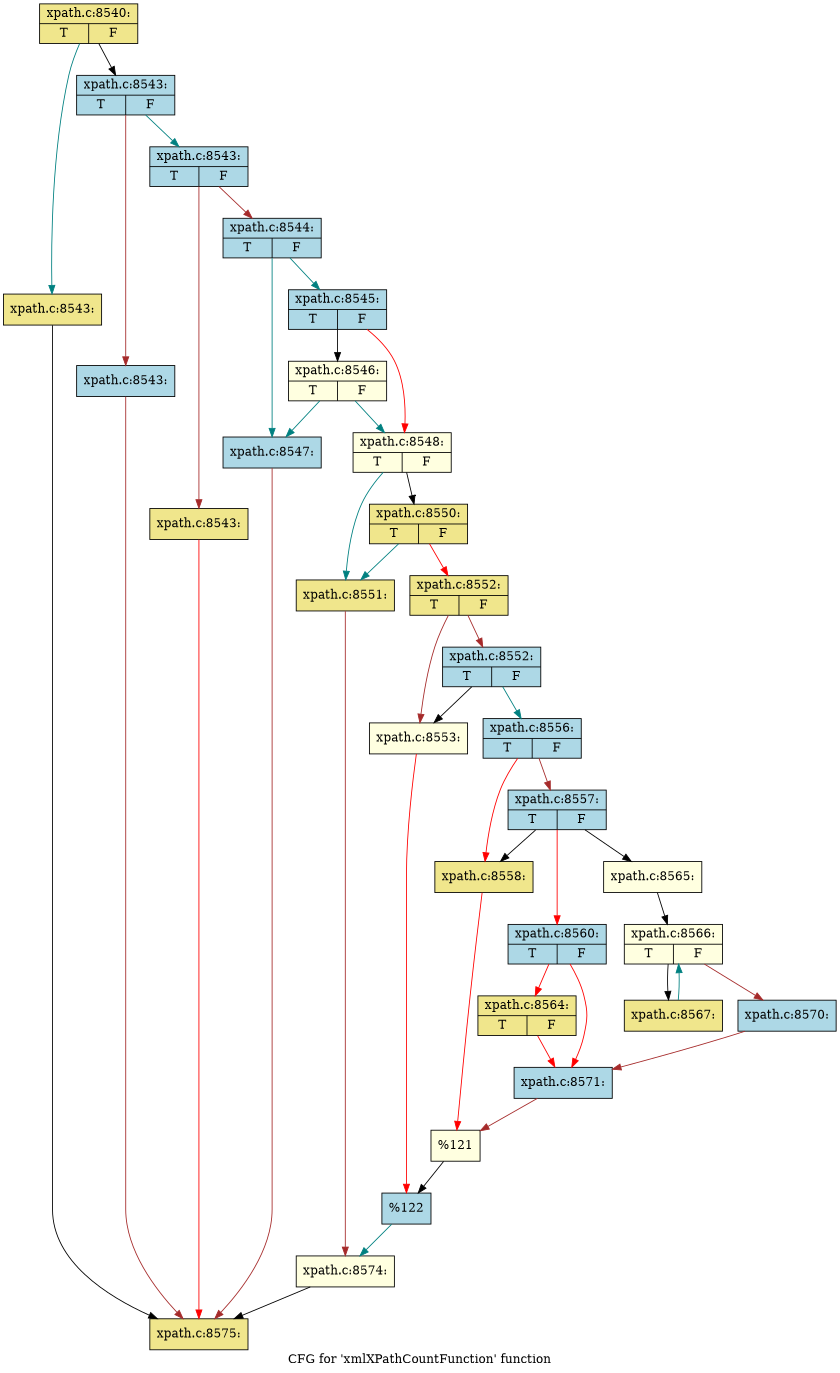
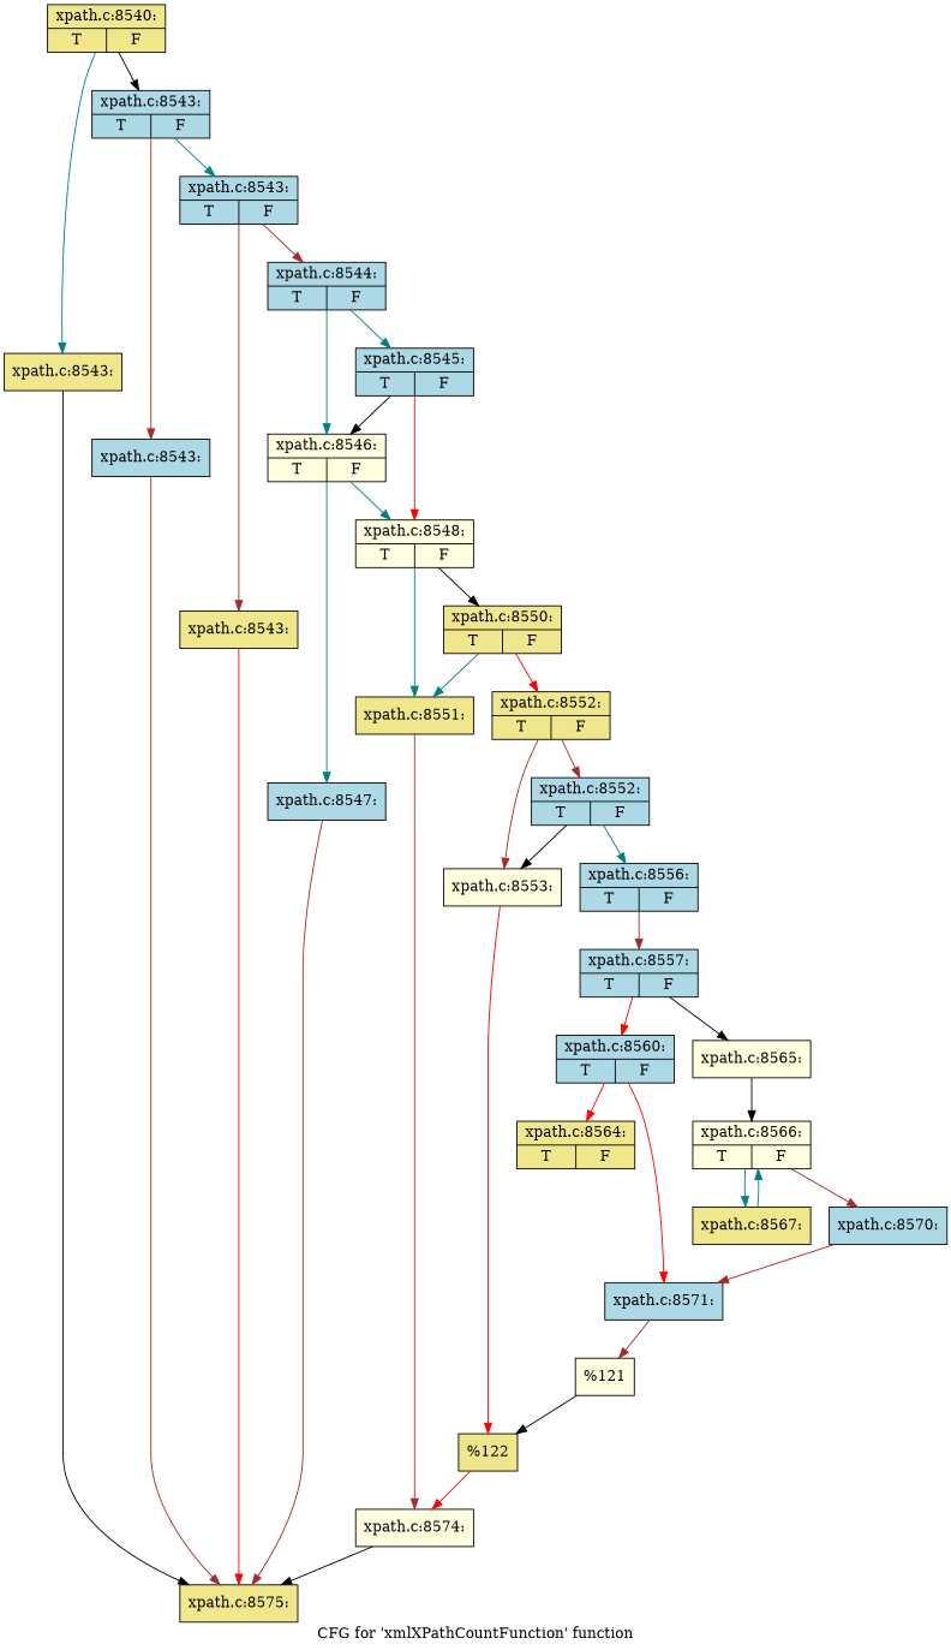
  digraph {
    label="CFG for 'xmlXPathCountFunction' function"
    node [fillcolor=lightblue shape=record style=filled]
    edge [color=teal]
    n1 [fillcolor=khaki label="{xpath.c:8540:|{<s0>T|<s1>F}}"]
    n2 [fillcolor=khaki label="{xpath.c:8543:}"]
    n3 [label="{xpath.c:8543:|{<s0>T|<s1>F}}"]
    n4 [fillcolor=khaki label="{xpath.c:8575:}"]
    n5 [label="{xpath.c:8543:}"]
    n6 [label="{xpath.c:8543:|{<s0>T|<s1>F}}"]
    n7 [fillcolor=khaki label="{xpath.c:8543:}"]
    n8 [label="{xpath.c:8544:|{<s0>T|<s1>F}}"]
    n9 [label="{xpath.c:8547:}"]
    n10 [label="{xpath.c:8545:|{<s0>T|<s1>F}}"]
    n11 [fillcolor=lightyellow label="{xpath.c:8546:|{<s0>T|<s1>F}}"]
    n12 [fillcolor=lightyellow label="{xpath.c:8548:|{<s0>T|<s1>F}}"]
    n13 [fillcolor=khaki label="{xpath.c:8551:}"]
    n14 [fillcolor=khaki label="{xpath.c:8550:|{<s0>T|<s1>F}}"]
    n15 [fillcolor=lightyellow label="{xpath.c:8574:}"]
    n16 [fillcolor=khaki label="{xpath.c:8552:|{<s0>T|<s1>F}}"]
    n17 [fillcolor=lightyellow label="{xpath.c:8553:}"]
    n18 [label="{xpath.c:8552:|{<s0>T|<s1>F}}"]
-   n19 [label="{%122}"]
+   n19 [fillcolor=khaki label="{%122}"]
    n20 [label="{xpath.c:8556:|{<s0>T|<s1>F}}"]
-   n21 [fillcolor=khaki label="{xpath.c:8558:}"]
    n22 [label="{xpath.c:8557:|{<s0>T|<s1>F}}"]
    n23 [fillcolor=lightyellow label="{%121}"]
    n24 [label="{xpath.c:8560:|{<s0>T|<s1>F}}"]
    n25 [fillcolor=lightyellow label="{xpath.c:8565:}"]
    n26 [fillcolor=khaki label="{xpath.c:8564:|{<s0>T|<s1>F}}"]
    n27 [label="{xpath.c:8571:}"]
    n28 [fillcolor=lightyellow label="{xpath.c:8566:|{<s0>T|<s1>F}}"]
    n29 [fillcolor=khaki label="{xpath.c:8567:}"]
    n30 [label="{xpath.c:8570:}"]
    n1 -> n2
    n1 -> n3 [color=black]
    n2 -> n4 [color=black]
    n3 -> n5 [color=brown]
    n3 -> n6
    n5 -> n4 [color=brown]
    n6 -> n7 [color=brown]
    n6 -> n8 [color=brown]
    n7 -> n4 [color=red]
-   n8 -> n9
+   n8 -> n11
    n8 -> n10
    n9 -> n4 [color=brown]
    n10 -> n11 [color=black]
    n10 -> n12 [color=red]
    n11 -> n9
    n11 -> n12
    n12 -> n13
    n12 -> n14 [color=black]
    n13 -> n15 [color=brown]
    n14 -> n13
    n14 -> n16 [color=red]
    n15 -> n4 [color=black]
    n16 -> n17 [color=brown]
    n16 -> n18 [color=brown]
    n17 -> n19 [color=red]
    n18 -> n17 [color=black]
    n18 -> n20
-   n19 -> n15
-   n20 -> n21 [color=red]
+   n19 -> n15 [color=red]
    n20 -> n22 [color=brown]
-   n21 -> n23 [color=red]
-   n22 -> n21 [color=black]
    n22 -> n24 [color=red]
    n22 -> n25 [color=black]
    n23 -> n19 [color=black]
    n24 -> n26 [color=red]
    n24 -> n27 [color=red]
    n25 -> n28 [color=black]
-   n26 -> n27 [color=red]
    n27 -> n23 [color=brown]
-   n28 -> n29 [color=black]
+   n28 -> n29
    n28 -> n30 [color=brown]
    n29 -> n28
    n30 -> n27 [color=brown]
  }
